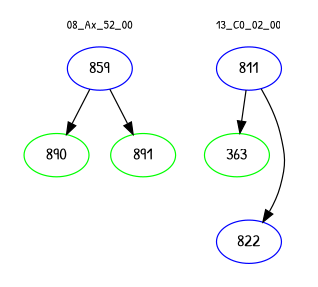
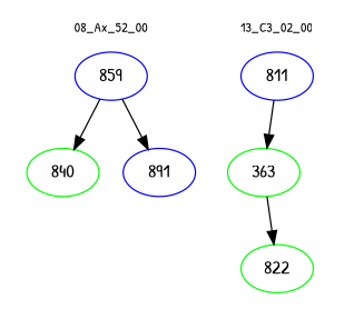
  digraph {
    fontname="Patrick Hand"
    node [color=blue fontname="Patrick Hand"]
    edge [color=black fontname="Patrick Hand"]
    n1 [label=859]
-   n2 [color=green label=890]
-   n3 [color=green label=891]
+   n2 [color=green label=840]
+   n3 [label=891]
    n4 [label=811]
    n5 [color=green label=363]
-   n6 [label=822]
+   n6 [color=green label=822]
    subgraph cluster_1 {
      color=white
      fontsize=10
      label="08_Ax_52_00"
      n1
      n2
      n3
    }
    subgraph cluster_2 {
      color=white
      fontsize=10
-     label="13_C0_02_00"
+     label="13_C3_02_00"
      n4
      n5
      n6
    }
    n1 -> n2
    n1 -> n3
    n4 -> n5
-   n4 -> n6
+   n5 -> n6
  }
